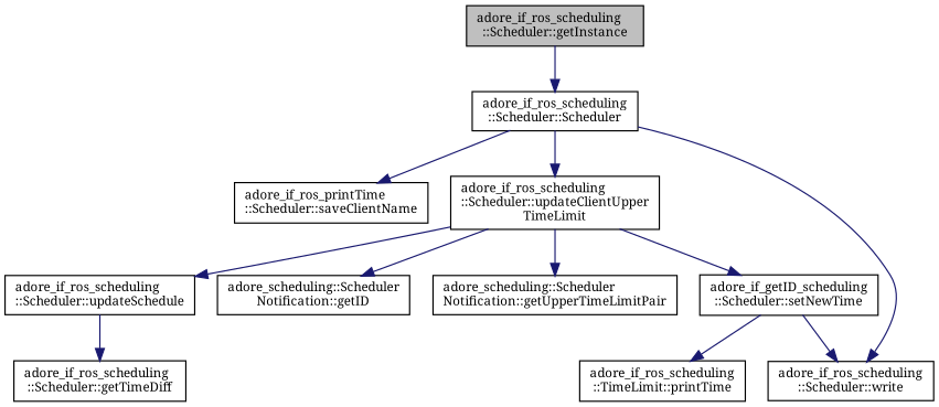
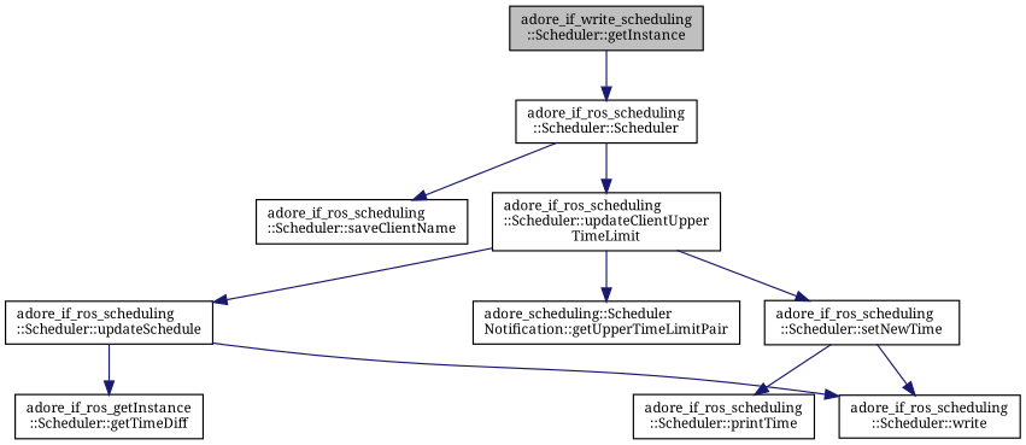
  digraph {
    fontname="Noto Serif"
    rankdir=TB
    node [color=black fillcolor=white fontname="Noto Serif" fontsize=10 shape=record style=filled]
    edge [color=midnightblue fontname="Noto Serif" fontsize=10 labelfontname=Helvetica labelfontsize=10 style=solid]
-   n1 [fillcolor=grey75 fontcolor=black height=0.2 label="adore_if_ros_scheduling\l::Scheduler::getInstance" width=0.4]
+   n1 [fillcolor=grey75 fontcolor=black height=0.2 label="adore_if_write_scheduling\l::Scheduler::getInstance" width=0.4]
    n2 [height=0.2 label="adore_if_ros_scheduling\l::Scheduler::Scheduler" width=0.4]
-   n3 [height=0.2 label="adore_if_ros_printTime\l::Scheduler::saveClientName" width=0.4]
+   n3 [height=0.2 label="adore_if_ros_scheduling\l::Scheduler::saveClientName" width=0.4]
    n4 [height=0.2 label="adore_if_ros_scheduling\l::Scheduler::updateClientUpper\lTimeLimit" width=0.4]
-   n5 [height=0.2 label="adore_scheduling::Scheduler\lNotification::getID" width=0.4]
    n6 [height=0.2 label="adore_scheduling::Scheduler\lNotification::getUpperTimeLimitPair" width=0.4]
-   n7 [height=0.2 label="adore_if_getID_scheduling\l::Scheduler::setNewTime" width=0.4]
+   n7 [height=0.2 label="adore_if_ros_scheduling\l::Scheduler::setNewTime" width=0.4]
    n8 [height=0.2 label="adore_if_ros_scheduling\l::Scheduler::updateSchedule" width=0.4]
-   n9 [height=0.2 label="adore_if_ros_scheduling\l::TimeLimit::printTime" width=0.4]
+   n9 [height=0.2 label="adore_if_ros_scheduling\l::Scheduler::printTime" width=0.4]
    n10 [height=0.2 label="adore_if_ros_scheduling\l::Scheduler::write" width=0.4]
-   n11 [height=0.2 label="adore_if_ros_scheduling\l::Scheduler::getTimeDiff" width=0.4]
+   n11 [height=0.2 label="adore_if_ros_getInstance\l::Scheduler::getTimeDiff" width=0.4]
    n1 -> n2
    n2 -> n3
    n2 -> n4
-   n4 -> n5
    n4 -> n6
    n4 -> n7
    n4 -> n8
    n7 -> n9
    n7 -> n10
-   n2 -> n10
+   n8 -> n10
    n8 -> n11
  }
